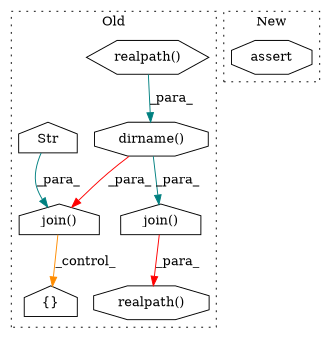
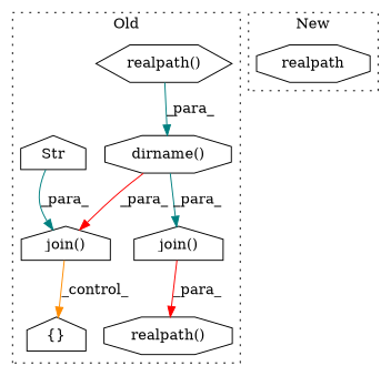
  digraph {
    node [a=75 l="17,1" shape=house]
    edge [color=teal]
    n1 [label="realpath()" s="1307,1332" shape=hexagon]
    n2 [a=95 l="1,1" label="{}" s="1636,1663"]
    n3 [l="13,1" label="join()" s="1512,1552"]
    n4 [l="16,1" label="dirname()" s="1291,1333" shape=octagon]
    n5 [l="13,1" label="join()" s="1354,1401"]
    n6 [a=66 l=18 label=Str s=1383]
    n7 [label="realpath()" s="1495,1553" shape=octagon]
-   n8 [a=65 l=7 label=assert s=4350 shape=octagon]
+   n8 [a=65 l=7 label=realpath s=4350 shape=octagon]
    subgraph cluster_1 {
      label=Old
      style=dotted
      n1
      n2
      n3
      n4
      n5
      n6
      n7
    }
    subgraph cluster_2 {
      label=New
      style=dotted
      n8
    }
    n1 -> n4 [label=_para_]
    n3 -> n7 [label=_para_ color=red]
    n4 -> n3 [label=_para_]
    n4 -> n5 [label=_para_ color=red]
    n5 -> n2 [label=_control_ color=darkorange]
    n6 -> n5 [label=_para_]
  }
